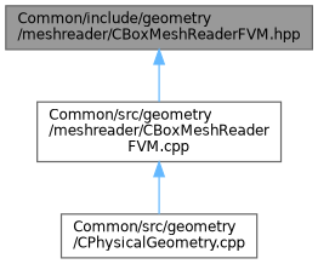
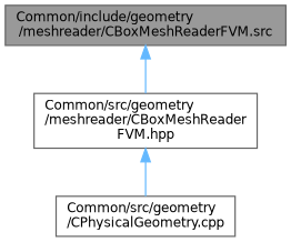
  digraph {
    node [color=grey40 fillcolor=white fontname=Helvetica fontsize=10 shape=box style=filled]
    edge [color=steelblue1 dir=back fontname=Helvetica fontsize=10 labelfontname=Helvetica labelfontsize=10 style=solid]
-   n1 [color=gray40 fillcolor=grey60 fontcolor=black height=0.2 label="Common/include/geometry\l/meshreader/CBoxMeshReaderFVM.hpp" width=0.4]
-   n2 [height=0.2 label="Common/src/geometry\l/meshreader/CBoxMeshReader\lFVM.cpp" width=0.4]
+   n1 [color=gray40 fillcolor=grey60 fontcolor=black height=0.2 label="Common/include/geometry\l/meshreader/CBoxMeshReaderFVM.src" width=0.4]
+   n2 [height=0.2 label="Common/src/geometry\l/meshreader/CBoxMeshReader\lFVM.hpp" width=0.4]
    n3 [height=0.2 label="Common/src/geometry\l/CPhysicalGeometry.cpp" width=0.4]
    n1 -> n2
    n2 -> n3
  }
